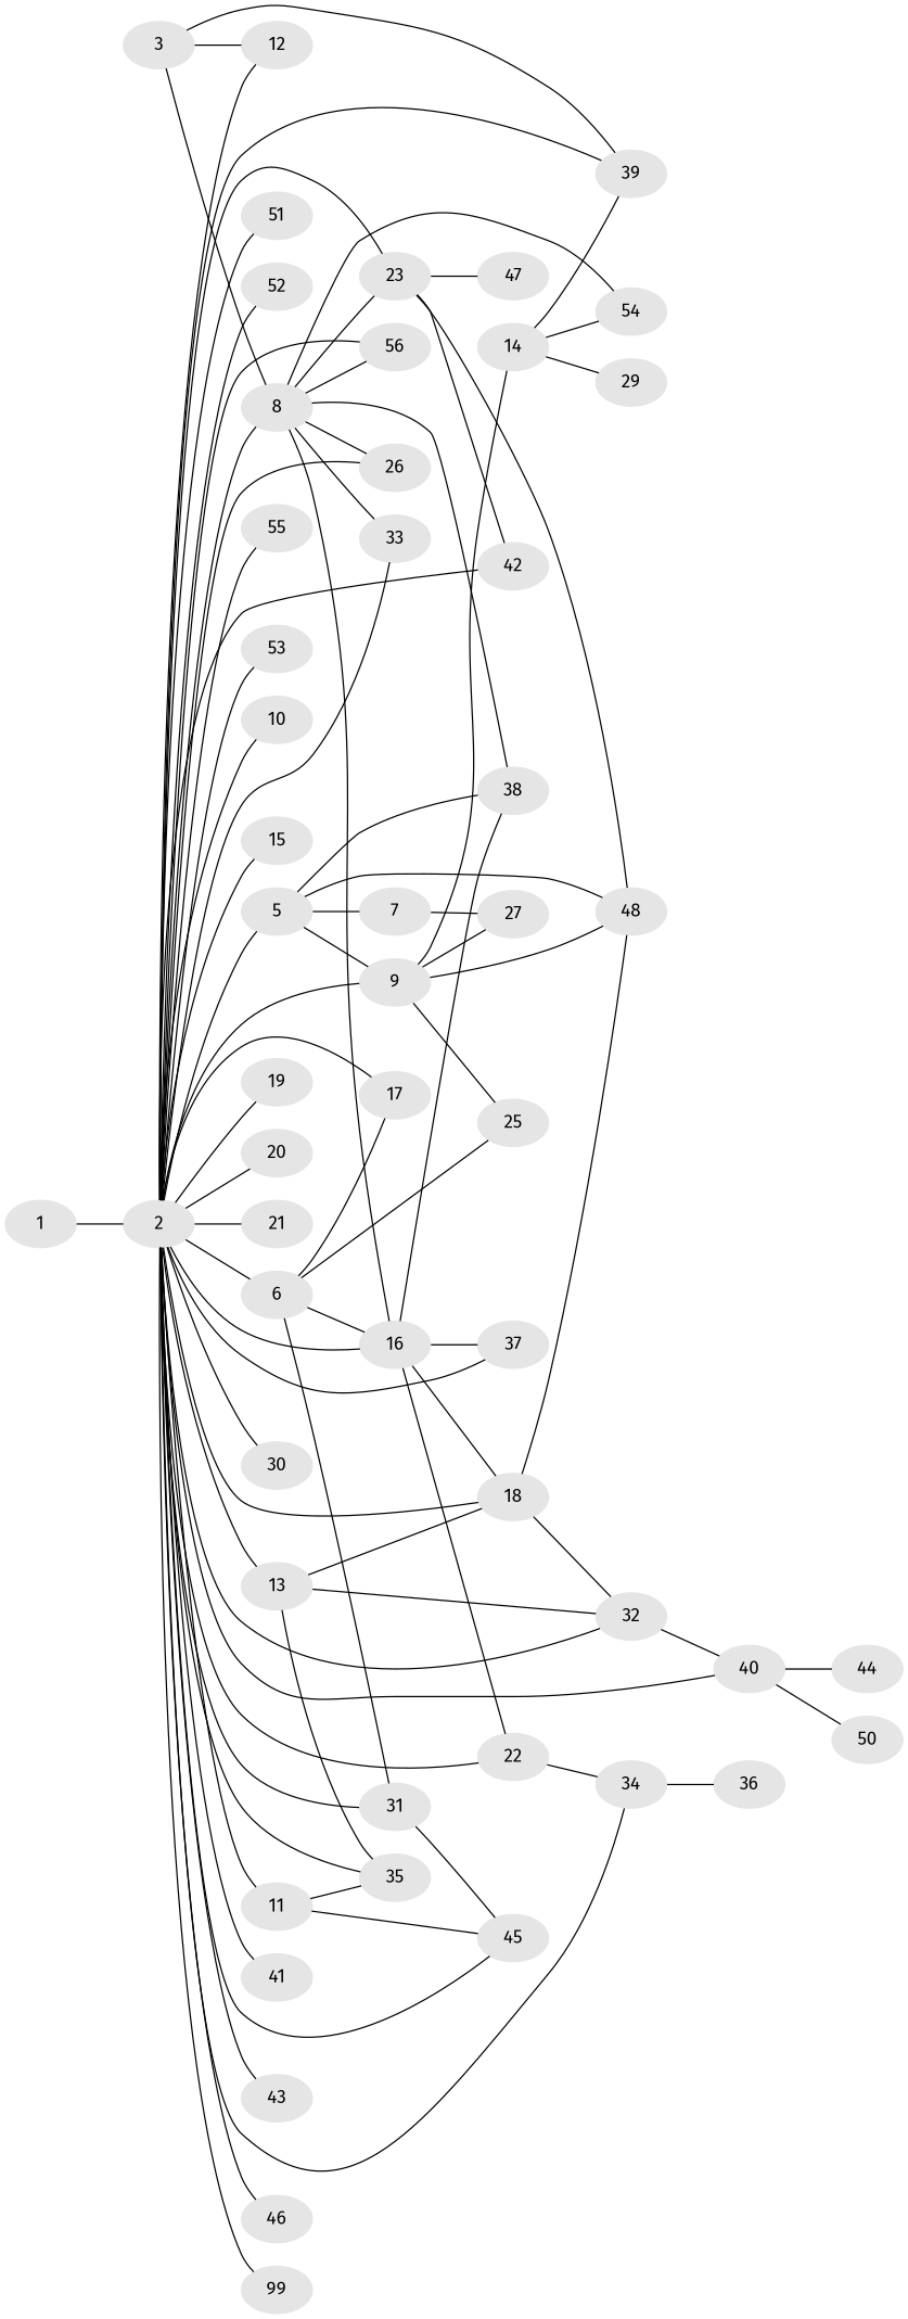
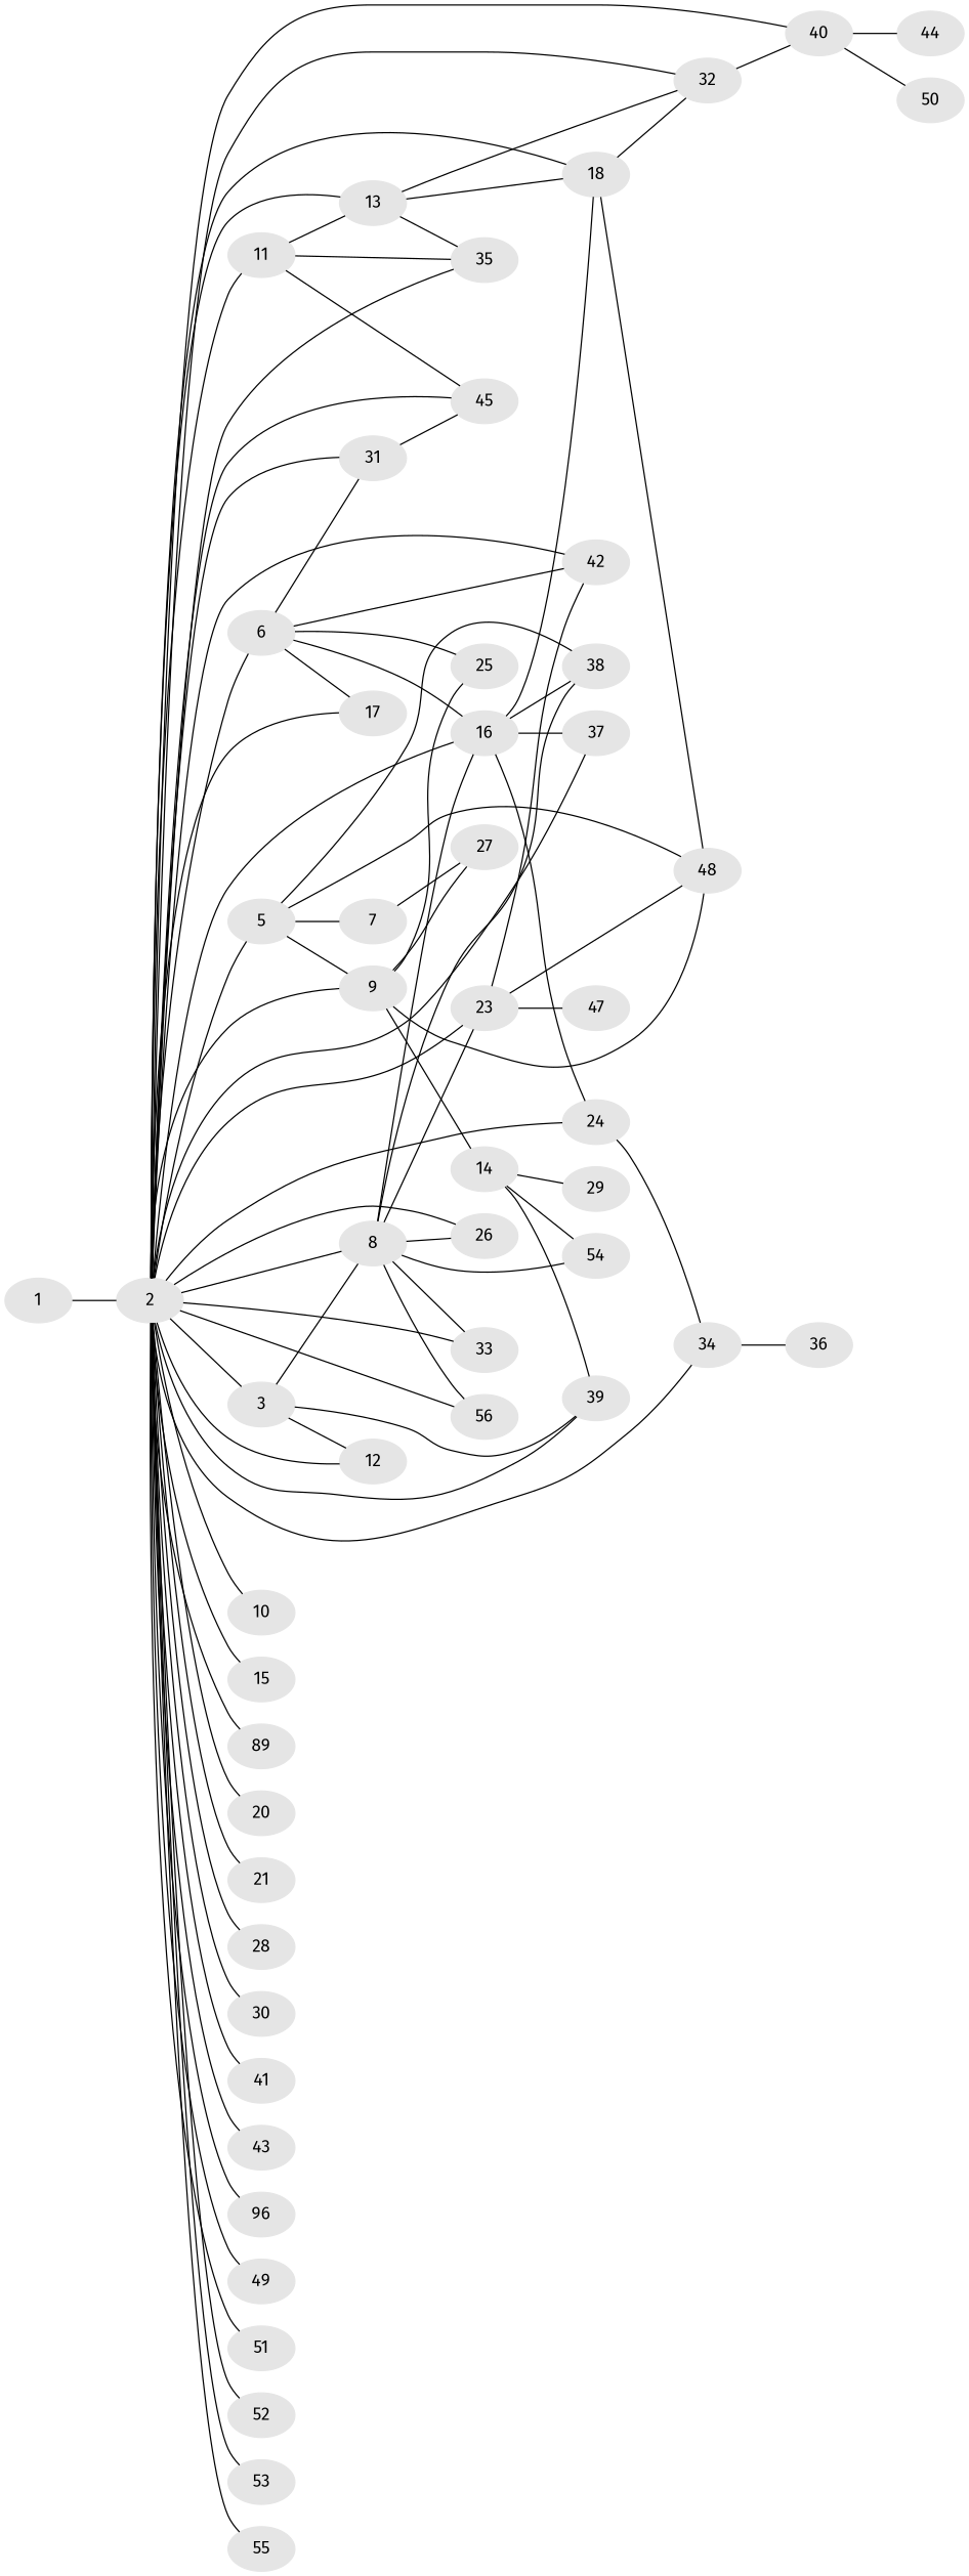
  graph {
    fontname="Fira Sans"
    rankdir=LR
    node [color=gray90 fontname="Fira Sans" style=filled]
    edge [fontname="Fira Sans" weight=1.0]
    1
    2
    3
    5
    6
    8
    9
    10
    11
    12
    13
    15
    16
    17
    18
-   19
+   19 [label=89]
    20
    21
    23
-   24 [label=22]
+   24
    26
+   28
    30
    31
    32
    33
    34
    35
    37
    39
    40
    41
    42
    43
    45
-   46
-   49 [label=99]
+   46 [label=96]
+   49
    51
    52
    53
    55
    56
    7
    38
    48
    25
    54
    14
    27
    47
    36
    44
    50
    29
    1 -- 2
+   2 -- 3
    2 -- 5
    2 -- 6
    2 -- 8
    2 -- 9
    2 -- 10
    2 -- 11 [weight=2.0]
    2 -- 12
    2 -- 13
    2 -- 15
    2 -- 16
    2 -- 17
    2 -- 18 [weight=2.0]
    2 -- 19
    2 -- 20
    2 -- 21
    2 -- 23
    2 -- 24
    2 -- 26
+   2 -- 28
    2 -- 30
    2 -- 31
    2 -- 32
    2 -- 33 [weight=2.0]
    2 -- 34
    2 -- 35
    2 -- 37
    2 -- 39
    2 -- 40
    2 -- 41
    2 -- 42
    2 -- 43
    2 -- 45
    2 -- 46
    2 -- 49
    2 -- 51
    2 -- 52
    2 -- 53
    2 -- 55
    2 -- 56
    3 -- 8
    3 -- 12 [weight=3.0]
    3 -- 39
    5 -- 9
    5 -- 7 [weight=2.0]
    5 -- 38
    5 -- 48
    6 -- 16
    6 -- 17
    6 -- 31
+   6 -- 42
    6 -- 25
    8 -- 16
    8 -- 23
    8 -- 26
    8 -- 33
    8 -- 56
    8 -- 38
    8 -- 54
    9 -- 48
    9 -- 25
    9 -- 14
    9 -- 27
+   11 -- 13 [weight=3.0]
    11 -- 35
    11 -- 45
    13 -- 18
    13 -- 32
    13 -- 35
    16 -- 18
    16 -- 24
    16 -- 37 [weight=3.0]
    16 -- 38
    18 -- 32
    18 -- 48
    23 -- 42
    23 -- 48
    23 -- 47
    24 -- 34
    31 -- 45
    32 -- 40
    34 -- 36
    40 -- 44 [weight=3.0]
    40 -- 50
    7 -- 27
    14 -- 39 [weight=2.0]
    14 -- 54 [weight=2.0]
    14 -- 29
  }
